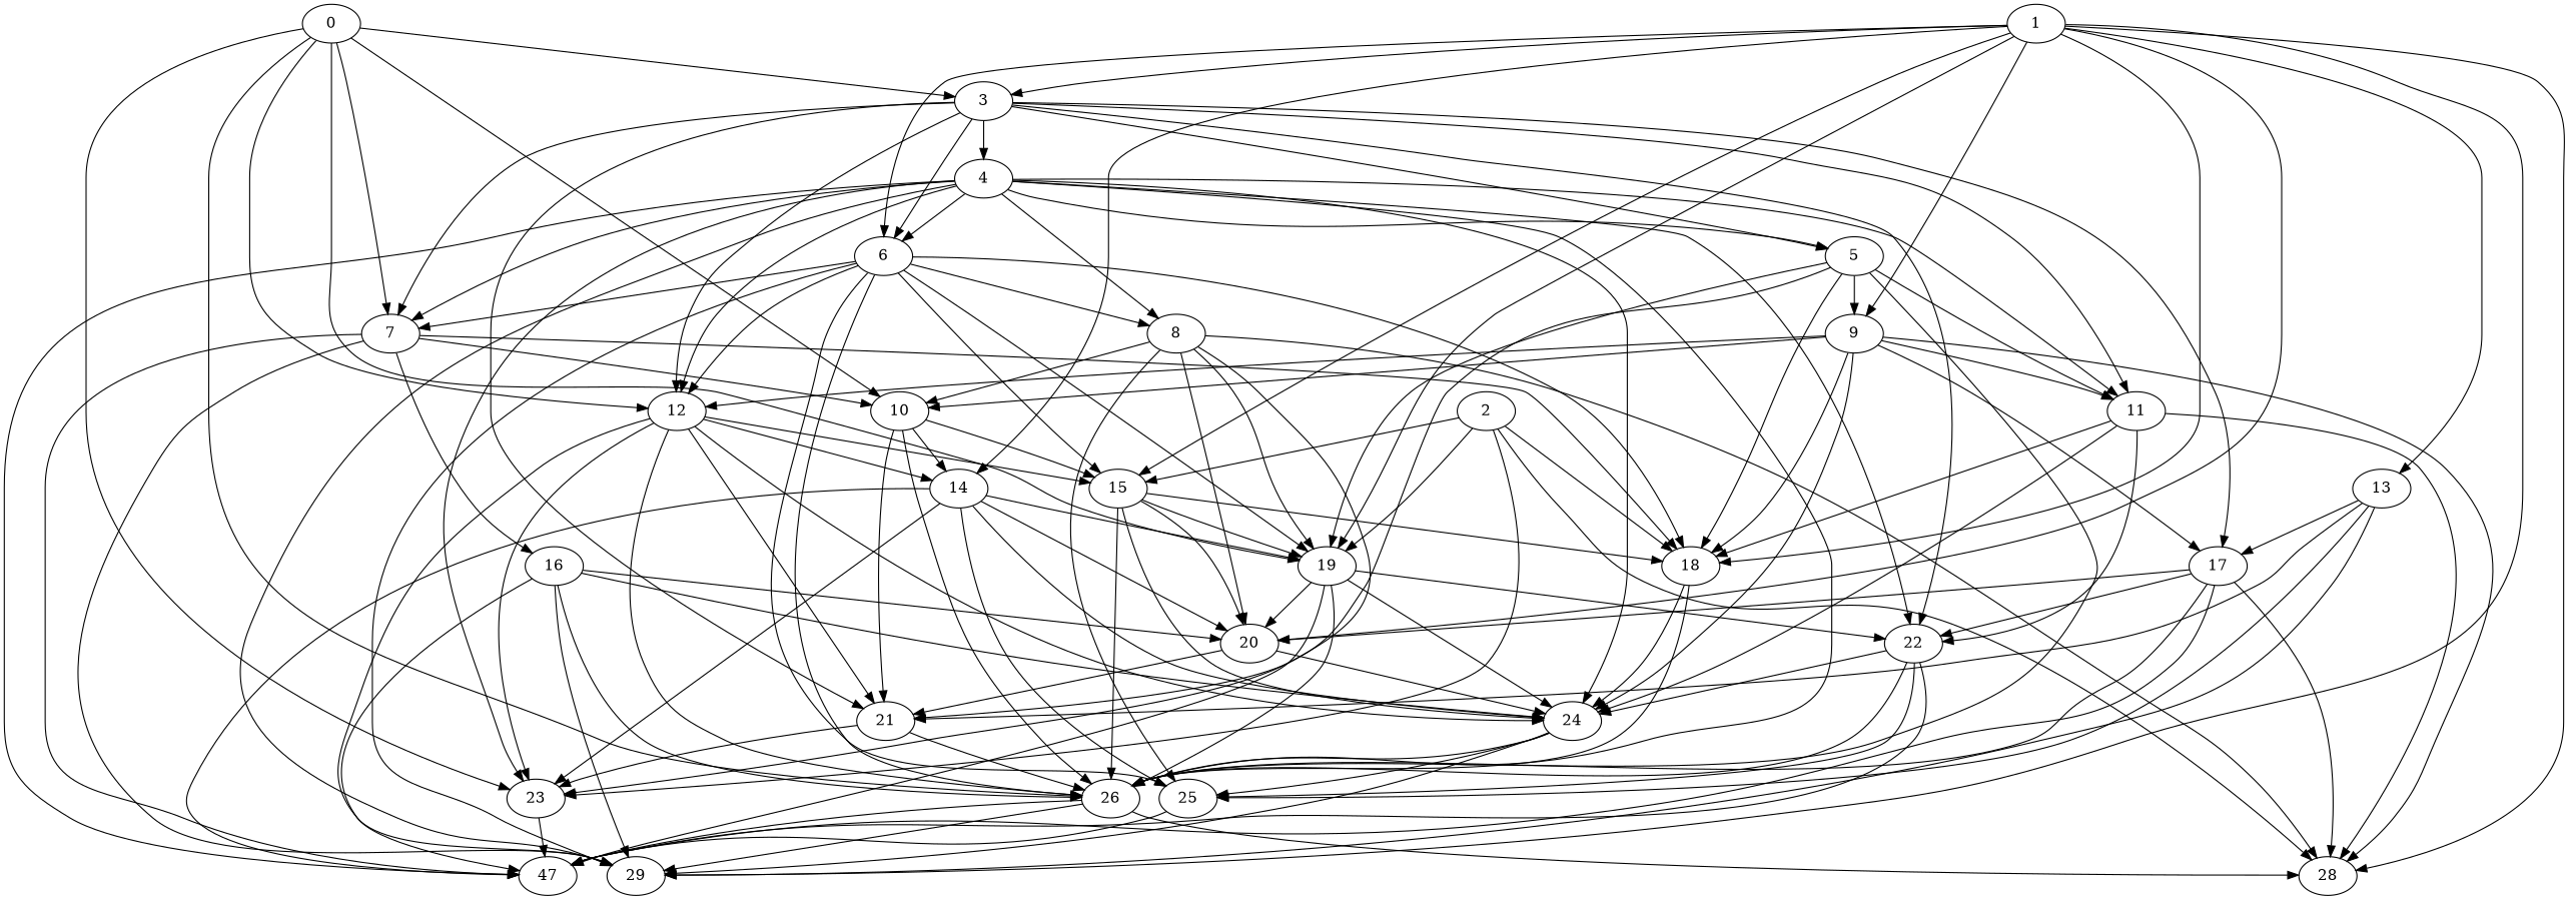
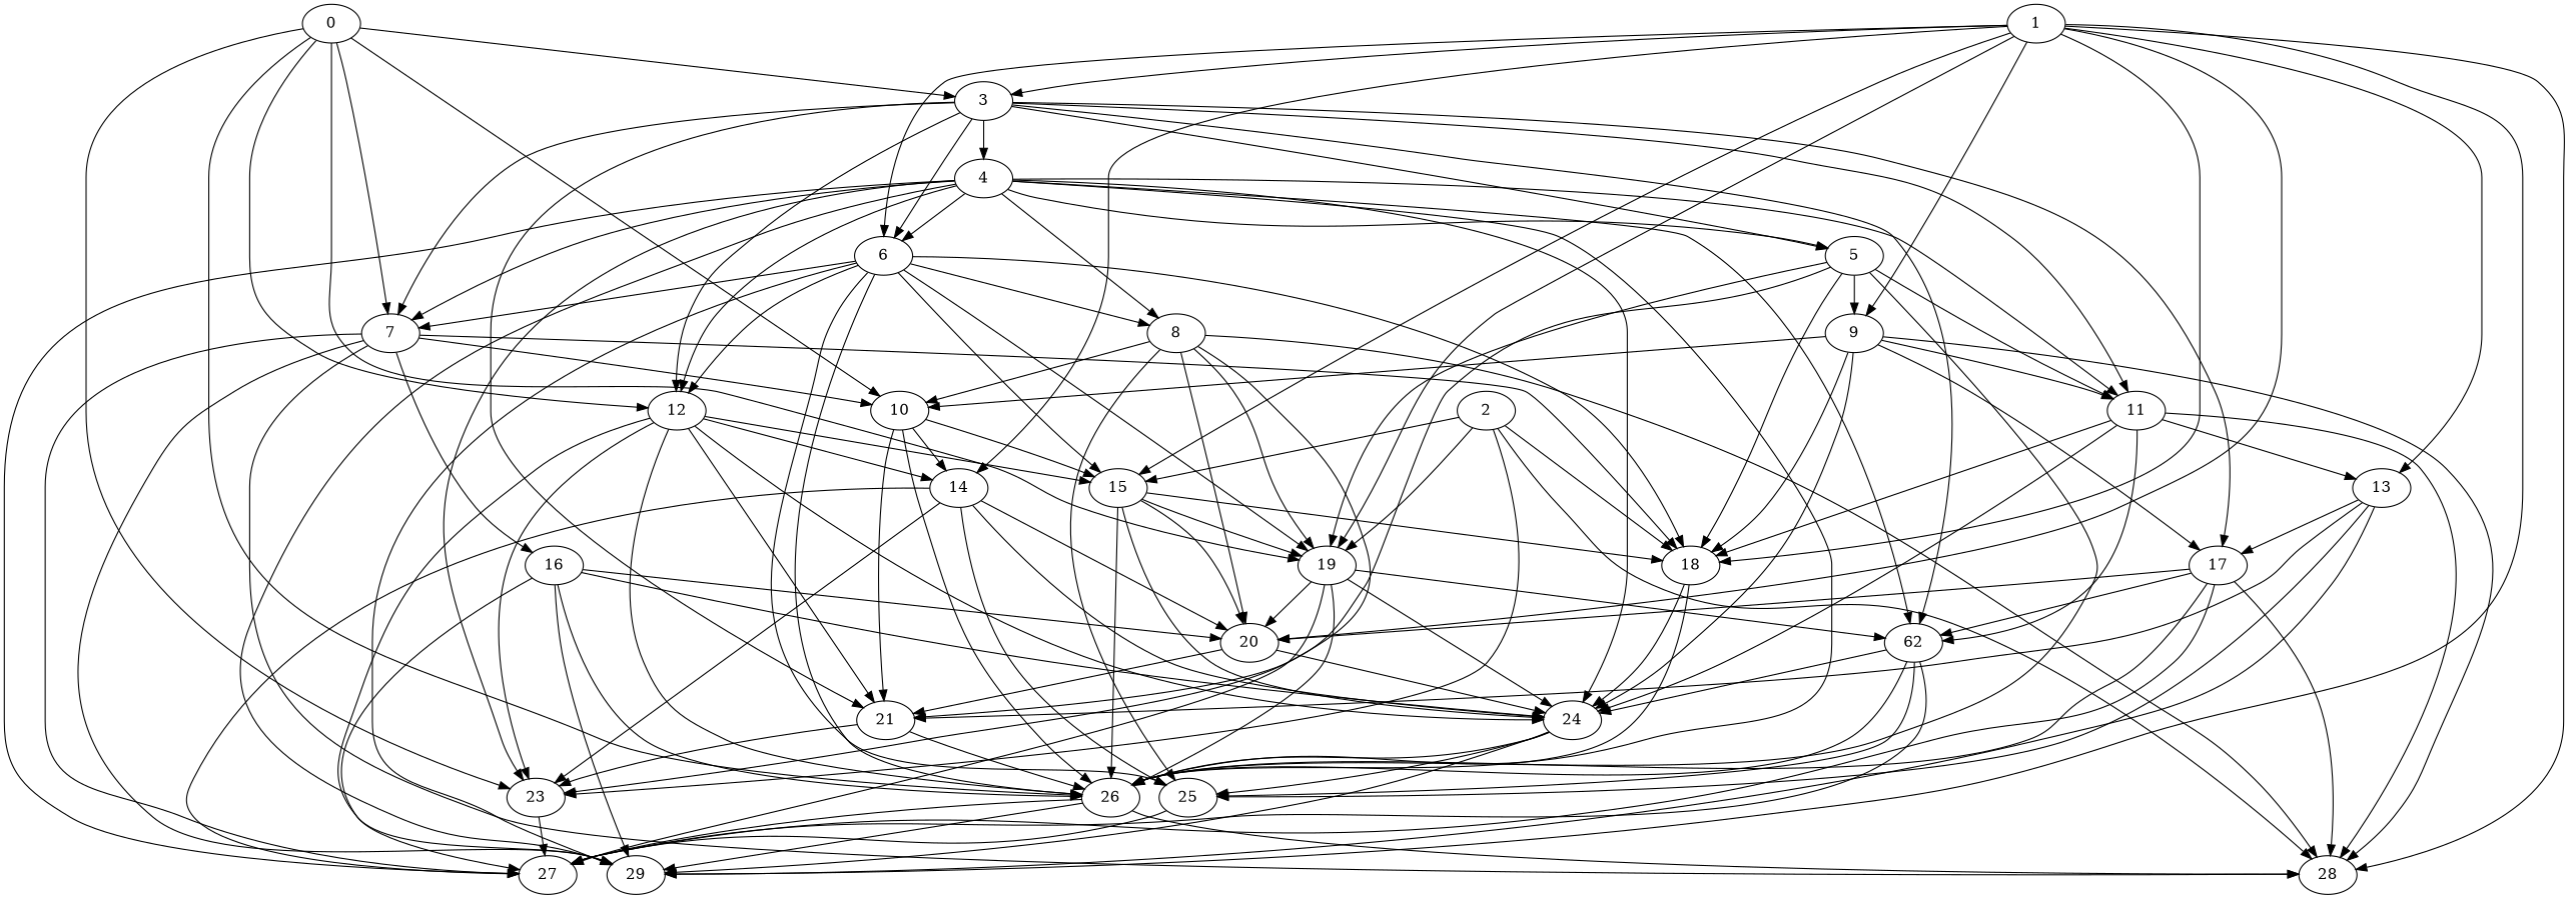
  digraph {
    node [Weight=330]
    edge [Weight=5]
    1 [Weight=372]
    3 [Weight=413]
    6 [Weight=372]
    9 [Weight=165]
    14 [Weight=206]
    13 [Weight=165]
    15 [Weight=124]
    19 [Weight=248]
    20
    18
    29 [Weight=248]
    28 [Weight=83]
    7 [Weight=289]
    12
    4 [Weight=289]
    5 [Weight=248]
    11 [Weight=248]
    17 [Weight=248]
-   22 [Weight=413]
+   22 [Weight=413 label=62]
    21 [Weight=165]
    26 [Weight=372]
    8
    25 [Weight=413]
    10
    24 [Weight=83]
    23
-   27 [Weight=206 label=47]
+   27 [Weight=206]
    0
    16
    2
    1 -> 3
    1 -> 6 [Weight=7]
    1 -> 9 [Weight=2]
    1 -> 14 [Weight=4]
    1 -> 13 [Weight=8]
    1 -> 15 [Weight=3]
    1 -> 19 [Weight=7]
    1 -> 20 [Weight=7]
    1 -> 18
    1 -> 29
    1 -> 28 [Weight=6]
    3 -> 6 [Weight=7]
    3 -> 7 [Weight=3]
    3 -> 12 [Weight=9]
    3 -> 4 [Weight=4]
    3 -> 5 [Weight=4]
    3 -> 11
    3 -> 17 [Weight=9]
    3 -> 22 [Weight=7]
    3 -> 21 [Weight=3]
    6 -> 15 [Weight=8]
    6 -> 19 [Weight=4]
    6 -> 18 [Weight=7]
    6 -> 29 [Weight=8]
    6 -> 7 [Weight=6]
    6 -> 12 [Weight=10]
    6 -> 26
    6 -> 8 [Weight=10]
    6 -> 25 [Weight=7]
    9 -> 18 [Weight=7]
    9 -> 28
-   9 -> 12 [Weight=7]
    9 -> 11 [Weight=2]
    9 -> 17 [Weight=4]
    9 -> 10 [Weight=8]
    9 -> 24 [Weight=9]
-   14 -> 19 [Weight=10]
    14 -> 20
    14 -> 25 [Weight=8]
    14 -> 24
    14 -> 23 [Weight=3]
    14 -> 27 [Weight=4]
    13 -> 29 [Weight=8]
    13 -> 17
    13 -> 21
    13 -> 25 [Weight=9]
    15 -> 19 [Weight=8]
    15 -> 20 [Weight=2]
    15 -> 18
    15 -> 26
    15 -> 24 [Weight=9]
    19 -> 20 [Weight=9]
    19 -> 22 [Weight=7]
    19 -> 26 [Weight=2]
    19 -> 24 [Weight=10]
    19 -> 27 [Weight=9]
    20 -> 21 [Weight=7]
    20 -> 24
    18 -> 26 [Weight=2]
    18 -> 24 [Weight=9]
    7 -> 18 [Weight=9]
    7 -> 29 [Weight=6]
+   7 -> 28 [Weight=9]
    7 -> 10 [Weight=2]
    7 -> 27 [Weight=7]
    7 -> 16 [Weight=2]
    12 -> 14
    12 -> 15
    12 -> 29 [Weight=3]
    12 -> 21 [Weight=3]
    12 -> 26 [Weight=3]
    12 -> 24 [Weight=9]
    12 -> 23 [Weight=10]
    4 -> 6 [Weight=6]
    4 -> 29 [Weight=2]
    4 -> 7 [Weight=4]
    4 -> 12
    4 -> 5 [Weight=7]
    4 -> 11 [Weight=3]
    4 -> 22 [Weight=6]
    4 -> 26 [Weight=3]
    4 -> 8 [Weight=2]
    4 -> 24 [Weight=6]
    4 -> 23 [Weight=3]
    4 -> 27 [Weight=6]
    5 -> 9 [Weight=9]
    5 -> 19 [Weight=6]
    5 -> 18 [Weight=3]
    5 -> 11 [Weight=8]
    5 -> 21 [Weight=7]
    5 -> 26 [Weight=6]
+   11 -> 13 [Weight=7]
    11 -> 18 [Weight=4]
    11 -> 28 [Weight=3]
    11 -> 22 [Weight=10]
    11 -> 24 [Weight=6]
    17 -> 20 [Weight=2]
    17 -> 28 [Weight=10]
    17 -> 22 [Weight=3]
    17 -> 26 [Weight=4]
    17 -> 27 [Weight=7]
    22 -> 26 [Weight=3]
    22 -> 25 [Weight=8]
    22 -> 24 [Weight=4]
    22 -> 27
    21 -> 26 [Weight=4]
    21 -> 23 [Weight=9]
    26 -> 29
    26 -> 28 [Weight=7]
    26 -> 27 [Weight=7]
    8 -> 19 [Weight=3]
    8 -> 20 [Weight=2]
    8 -> 28 [Weight=10]
    8 -> 25 [Weight=7]
    8 -> 10 [Weight=2]
    8 -> 23 [Weight=7]
    25 -> 27 [Weight=10]
    10 -> 14
    10 -> 15 [Weight=7]
    10 -> 21 [Weight=9]
    10 -> 26 [Weight=9]
    24 -> 29 [Weight=10]
    24 -> 26
    24 -> 25 [Weight=7]
    23 -> 27 [Weight=3]
    0 -> 3 [Weight=8]
    0 -> 19
    0 -> 7
    0 -> 12 [Weight=7]
    0 -> 26 [Weight=3]
    0 -> 10 [Weight=9]
    0 -> 23 [Weight=6]
    16 -> 20
    16 -> 29 [Weight=3]
    16 -> 26
    16 -> 24 [Weight=10]
    16 -> 27 [Weight=10]
    2 -> 15
    2 -> 19
    2 -> 18
    2 -> 28 [Weight=4]
    2 -> 23 [Weight=2]
  }
